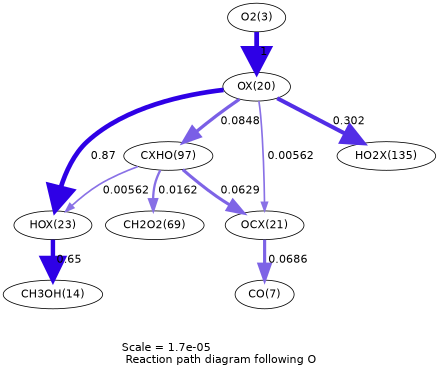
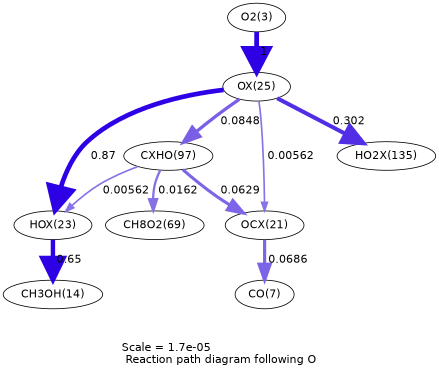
  digraph {
    fontname=Helvetica
    label="Scale = 1.7e-05\l Reaction path diagram following O"
    node [fontname=Helvetica]
    edge [arrowsize=1.04 color="0.7, 0.506, 0.9" fontname=Helvetica penwidth=2.09]
    n1 [label="O2(3)"]
-   n2 [label="OX(20)"]
+   n2 [label="OX(25)"]
    n3 [label="HOX(23)"]
    n4 [label="CXHO(97)"]
    n5 [label="OCX(21)"]
    n6 [label="HO2X(135)"]
    n7 [label="CH3OH(14)"]
-   n8 [label="CH2O2(69)"]
+   n8 [label="CH8O2(69)"]
    n9 [label="CO(7)"]
    n1 -> n2 [arrowsize=3 color="0.7, 1.5, 0.9" label=" 1" penwidth=6]
    n2 -> n3 [arrowsize=2.95 color="0.7, 1.37, 0.9" label=" 0.87" penwidth=5.89]
    n2 -> n4 [arrowsize=2.07 color="0.7, 0.585, 0.9" label=" 0.0848" penwidth=4.14]
    n2 -> n5 [label=" 0.00562"]
    n2 -> n6 [arrowsize=2.55 color="0.7, 0.802, 0.9" label=" 0.302" penwidth=5.1]
    n3 -> n7 [arrowsize=2.77 color="0.7, 1.05, 0.9" label=" 0.65" penwidth=5.55]
    n4 -> n3 [label=" 0.00562"]
    n4 -> n5 [arrowsize=1.96 color="0.7, 0.563, 0.9" label=" 0.0629" penwidth=3.91]
    n4 -> n8 [arrowsize=1.44 color="0.7, 0.516, 0.9" label=" 0.0162" penwidth=2.89]
    n5 -> n9 [arrowsize=1.99 color="0.7, 0.569, 0.9" label=" 0.0686" penwidth=3.98]
  }
